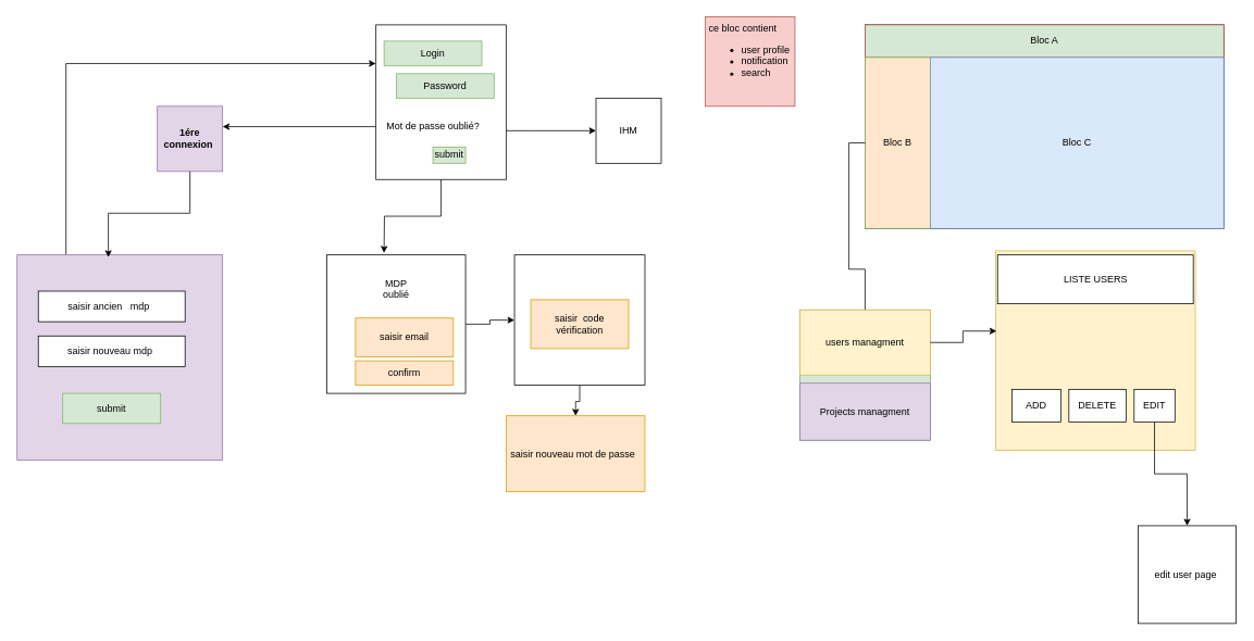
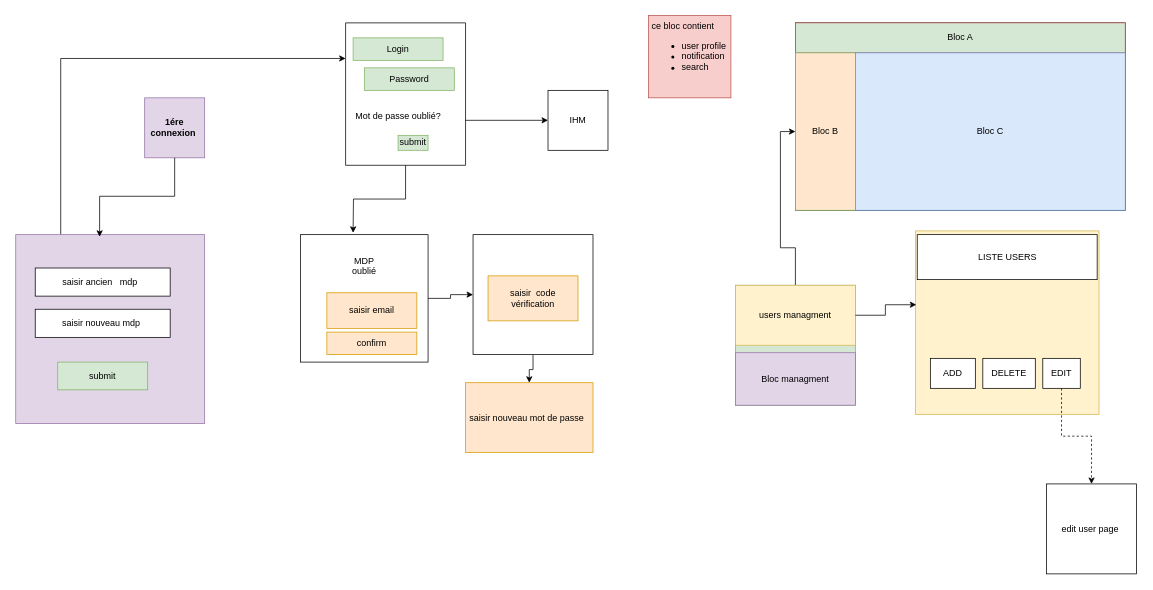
  <mxCell id="0" />
  <mxCell id="1" parent="0" />
  <mxCell id="2" style="edgeStyle=orthogonalEdgeStyle;rounded=0;orthogonalLoop=1;jettySize=auto;html=1;entryX=0;entryY=0.5;entryDx=0;entryDy=0;" parent="1" source="3" target="5" edge="1"><mxGeometry relative="1" as="geometry" /></mxCell>
  <mxCell id="3" value="MDP&lt;div&gt;oublié&lt;/div&gt;&lt;div&gt;&lt;br&gt;&lt;/div&gt;&lt;div&gt;&lt;br&gt;&lt;/div&gt;&lt;div&gt;&lt;br&gt;&lt;/div&gt;&lt;div&gt;&lt;br&gt;&lt;/div&gt;&lt;div&gt;&lt;br&gt;&lt;/div&gt;&lt;div&gt;&amp;nbsp;&lt;/div&gt;" style="whiteSpace=wrap;html=1;aspect=fixed;" parent="1" vertex="1"><mxGeometry x="400" y="312.5" width="170" height="170" as="geometry" /></mxCell>
  <mxCell id="4" style="edgeStyle=orthogonalEdgeStyle;rounded=0;orthogonalLoop=1;jettySize=auto;html=1;" parent="1" source="5" target="34" edge="1"><mxGeometry relative="1" as="geometry" /></mxCell>
  <mxCell id="5" value="" style="whiteSpace=wrap;html=1;aspect=fixed;" parent="1" vertex="1"><mxGeometry x="630" y="312.5" width="160" height="160" as="geometry" /></mxCell>
  <mxCell id="6" value="IHM" style="whiteSpace=wrap;html=1;aspect=fixed;" parent="1" vertex="1"><mxGeometry x="730" y="120" width="80" height="80" as="geometry" /></mxCell>
  <mxCell id="7" value="" style="rounded=0;whiteSpace=wrap;html=1;" parent="1" vertex="1"><mxGeometry x="1060" y="30" width="440" height="250" as="geometry" /></mxCell>
  <mxCell id="8" style="edgeStyle=orthogonalEdgeStyle;rounded=0;orthogonalLoop=1;jettySize=auto;html=1;entryX=0;entryY=0.5;entryDx=0;entryDy=0;" parent="1" source="10" target="6" edge="1"><mxGeometry relative="1" as="geometry"><Array as="points"><mxPoint x="650" y="160" /><mxPoint x="650" y="160" /></Array></mxGeometry></mxCell>
  <mxCell id="9" style="edgeStyle=orthogonalEdgeStyle;rounded=0;orthogonalLoop=1;jettySize=auto;html=1;" parent="1" source="10" edge="1"><mxGeometry relative="1" as="geometry"><mxPoint x="470" y="310" as="targetPoint" /></mxGeometry></mxCell>
  <mxCell id="10" value="" style="swimlane;startSize=0;" parent="1" vertex="1"><mxGeometry x="460" y="30" width="160" height="190" as="geometry" /></mxCell>
  <mxCell id="11" value="Login" style="rounded=0;whiteSpace=wrap;html=1;fillColor=#d5e8d4;strokeColor=#82b366;" parent="10" vertex="1"><mxGeometry x="10" y="20" width="120" height="30" as="geometry" /></mxCell>
  <mxCell id="12" value="Password" style="rounded=0;whiteSpace=wrap;html=1;fillColor=#d5e8d4;strokeColor=#82b366;" parent="10" vertex="1"><mxGeometry x="25" y="60" width="120" height="30" as="geometry" /></mxCell>
  <mxCell id="13" value="submit" style="rounded=0;whiteSpace=wrap;html=1;fillColor=#d5e8d4;strokeColor=#82b366;" parent="10" vertex="1"><mxGeometry x="70" y="150" width="40" height="20" as="geometry" /></mxCell>
  <mxCell id="14" value="Mot de passe oublié?" style="text;html=1;align=center;verticalAlign=middle;resizable=0;points=[];autosize=1;strokeColor=none;fillColor=none;" parent="10" vertex="1"><mxGeometry y="110" width="140" height="30" as="geometry" /></mxCell>
  <mxCell id="15" value="Bloc A" style="rounded=0;whiteSpace=wrap;html=1;fillColor=#d5e8d4;strokeColor=#b85450;" parent="1" vertex="1"><mxGeometry x="1060" y="30" width="440" height="40" as="geometry" /></mxCell>
  <mxCell id="16" value="Bloc B" style="rounded=0;whiteSpace=wrap;html=1;fillColor=#ffe6cc;strokeColor=#82b366;" parent="1" vertex="1"><mxGeometry x="1060" y="70" width="80" height="210" as="geometry" /></mxCell>
  <mxCell id="17" value="Bloc C" style="rounded=0;whiteSpace=wrap;html=1;fillColor=#dae8fc;strokeColor=#6c8ebf;" parent="1" vertex="1"><mxGeometry x="1140" y="70" width="360" height="210" as="geometry" /></mxCell>
  <mxCell id="18" value="&lt;div style=&quot;text-align: left;&quot;&gt;&lt;span style=&quot;background-color: transparent; color: light-dark(rgb(0, 0, 0), rgb(255, 255, 255));&quot;&gt;ce bloc contient&amp;nbsp;&lt;/span&gt;&lt;/div&gt;&lt;div style=&quot;text-align: left;&quot;&gt;&lt;ul&gt;&lt;li&gt;user profile&lt;/li&gt;&lt;li&gt;notification&amp;nbsp;&lt;/li&gt;&lt;li&gt;&lt;span style=&quot;background-color: transparent; color: light-dark(rgb(0, 0, 0), rgb(255, 255, 255));&quot;&gt;search&lt;/span&gt;&lt;/li&gt;&lt;/ul&gt;&lt;/div&gt;&lt;div&gt;&lt;div&gt;&lt;br&gt;&lt;/div&gt;&lt;/div&gt;" style="whiteSpace=wrap;html=1;aspect=fixed;fillColor=#f8cecc;strokeColor=#b85450;" parent="1" vertex="1"><mxGeometry x="864" y="20" width="110" height="110" as="geometry" /></mxCell>
  <mxCell id="19" value="" style="whiteSpace=wrap;html=1;aspect=fixed;fillColor=#d5e8d4;strokeColor=#82b366;" parent="1" vertex="1"><mxGeometry x="980" y="380" width="160" height="160" as="geometry" /></mxCell>
- <mxCell id="20" style="edgeStyle=orthogonalEdgeStyle;rounded=0;orthogonalLoop=1;jettySize=auto;html=1;entryX=0;entryY=0.5;entryDx=0;entryDy=0;endArrow=none;" parent="1" source="21" target="16" edge="1"><mxGeometry relative="1" as="geometry" /></mxCell>
+ <mxCell id="20" style="edgeStyle=orthogonalEdgeStyle;rounded=0;orthogonalLoop=1;jettySize=auto;html=1;entryX=0;entryY=0.5;entryDx=0;entryDy=0;" parent="1" source="21" target="16" edge="1"><mxGeometry relative="1" as="geometry" /></mxCell>
  <mxCell id="21" value="users managment" style="rounded=0;whiteSpace=wrap;html=1;fillColor=#fff2cc;strokeColor=#d6b656;" parent="1" vertex="1"><mxGeometry x="980" y="380" width="160" height="80" as="geometry" /></mxCell>
- <mxCell id="22" value="Projects managment" style="rounded=0;whiteSpace=wrap;html=1;fillColor=#e1d5e7;strokeColor=#9673a6;" parent="1" vertex="1"><mxGeometry x="980" y="470" width="160" height="70" as="geometry" /></mxCell>
+ <mxCell id="22" value="Bloc managment" style="rounded=0;whiteSpace=wrap;html=1;fillColor=#e1d5e7;strokeColor=#9673a6;" parent="1" vertex="1"><mxGeometry x="980" y="470" width="160" height="70" as="geometry" /></mxCell>
  <mxCell id="23" value="&lt;div&gt;&lt;br&gt;&lt;/div&gt;" style="whiteSpace=wrap;html=1;aspect=fixed;fillColor=#fff2cc;strokeColor=#d6b656;align=left;" parent="1" vertex="1"><mxGeometry x="1220" y="307.5" width="245" height="245" as="geometry" /></mxCell>
  <mxCell id="24" value="LISTE USERS" style="rounded=0;whiteSpace=wrap;html=1;" parent="1" vertex="1"><mxGeometry x="1222.5" y="312.5" width="240" height="60" as="geometry" /></mxCell>
  <mxCell id="25" value="ADD" style="rounded=0;whiteSpace=wrap;html=1;" parent="1" vertex="1"><mxGeometry x="1240" y="477.5" width="60" height="40" as="geometry" /></mxCell>
  <mxCell id="26" value="DELETE" style="rounded=0;whiteSpace=wrap;html=1;" parent="1" vertex="1"><mxGeometry x="1310" y="477.5" width="70" height="40" as="geometry" /></mxCell>
- <mxCell id="27" style="edgeStyle=orthogonalEdgeStyle;rounded=0;orthogonalLoop=1;jettySize=auto;html=1;" parent="1" source="28" target="30" edge="1"><mxGeometry relative="1" as="geometry" /></mxCell>
+ <mxCell id="27" style="edgeStyle=orthogonalEdgeStyle;rounded=0;orthogonalLoop=1;jettySize=auto;html=1;dashed=1;" parent="1" source="28" target="30" edge="1"><mxGeometry relative="1" as="geometry" /></mxCell>
  <mxCell id="28" value="EDIT" style="rounded=0;whiteSpace=wrap;html=1;" parent="1" vertex="1"><mxGeometry x="1390" y="477.5" width="50" height="40" as="geometry" /></mxCell>
  <mxCell id="29" style="edgeStyle=orthogonalEdgeStyle;rounded=0;orthogonalLoop=1;jettySize=auto;html=1;entryX=0.005;entryY=0.402;entryDx=0;entryDy=0;entryPerimeter=0;" parent="1" source="21" target="23" edge="1"><mxGeometry relative="1" as="geometry" /></mxCell>
  <mxCell id="30" value="edit user page&amp;nbsp;" style="whiteSpace=wrap;html=1;aspect=fixed;" parent="1" vertex="1"><mxGeometry x="1395" y="645" width="120" height="120" as="geometry" /></mxCell>
  <mxCell id="31" value="saisir email" style="rounded=0;whiteSpace=wrap;html=1;fillColor=#ffe6cc;strokeColor=#d79b00;" parent="1" vertex="1"><mxGeometry x="435" y="390" width="120" height="47.5" as="geometry" /></mxCell>
  <mxCell id="32" value="saisir&amp;nbsp; code vérification" style="rounded=0;whiteSpace=wrap;html=1;fillColor=#ffe6cc;strokeColor=#d79b00;" parent="1" vertex="1"><mxGeometry x="650" y="367.5" width="120" height="60" as="geometry" /></mxCell>
  <mxCell id="33" value="confirm" style="rounded=0;whiteSpace=wrap;html=1;fillColor=#ffe6cc;strokeColor=#d79b00;" parent="1" vertex="1"><mxGeometry x="435" y="442.5" width="120" height="30" as="geometry" /></mxCell>
  <mxCell id="34" value="saisir nouveau mot de passe&amp;nbsp;&amp;nbsp;" style="rounded=0;whiteSpace=wrap;html=1;fillColor=#ffe6cc;strokeColor=#d79b00;" parent="1" vertex="1"><mxGeometry x="620" y="510" width="170" height="93" as="geometry" /></mxCell>
  <mxCell id="35" value="&lt;b&gt;1ére connexion&amp;nbsp;&lt;/b&gt;" style="whiteSpace=wrap;html=1;aspect=fixed;fillColor=#e1d5e7;strokeColor=#9673a6;" parent="1" vertex="1"><mxGeometry x="192" y="130" width="80" height="80" as="geometry" /></mxCell>
- <mxCell id="36" style="edgeStyle=orthogonalEdgeStyle;rounded=0;orthogonalLoop=1;jettySize=auto;html=1;" parent="1" source="14" target="35" edge="1"><mxGeometry relative="1" as="geometry"><Array as="points"><mxPoint x="260" y="155" /><mxPoint x="260" y="155" /></Array></mxGeometry></mxCell>
  <mxCell id="37" style="edgeStyle=orthogonalEdgeStyle;rounded=0;orthogonalLoop=1;jettySize=auto;html=1;entryX=0;entryY=0.25;entryDx=0;entryDy=0;" parent="1" source="38" target="10" edge="1"><mxGeometry relative="1" as="geometry"><Array as="points"><mxPoint x="80" y="78" /></Array></mxGeometry></mxCell>
  <mxCell id="38" value="" style="whiteSpace=wrap;html=1;aspect=fixed;fillColor=#e1d5e7;strokeColor=#9673a6;" parent="1" vertex="1"><mxGeometry x="20" y="312.5" width="252" height="252" as="geometry" /></mxCell>
  <mxCell id="39" value="saisir ancien&amp;nbsp; &amp;nbsp;mdp&amp;nbsp;&amp;nbsp;" style="rounded=0;whiteSpace=wrap;html=1;" parent="1" vertex="1"><mxGeometry x="46" y="357" width="180" height="37.5" as="geometry" /></mxCell>
  <mxCell id="40" value="saisir nouveau mdp&amp;nbsp;" style="rounded=0;whiteSpace=wrap;html=1;" parent="1" vertex="1"><mxGeometry x="46" y="412" width="180" height="37.5" as="geometry" /></mxCell>
  <mxCell id="41" style="edgeStyle=orthogonalEdgeStyle;rounded=0;orthogonalLoop=1;jettySize=auto;html=1;entryX=0.444;entryY=0.011;entryDx=0;entryDy=0;entryPerimeter=0;" parent="1" source="35" target="38" edge="1"><mxGeometry relative="1" as="geometry" /></mxCell>
  <mxCell id="42" value="submit" style="rounded=0;whiteSpace=wrap;html=1;fillColor=#d5e8d4;strokeColor=#82b366;" parent="1" vertex="1"><mxGeometry x="76" y="482.5" width="120" height="37" as="geometry" /></mxCell>
